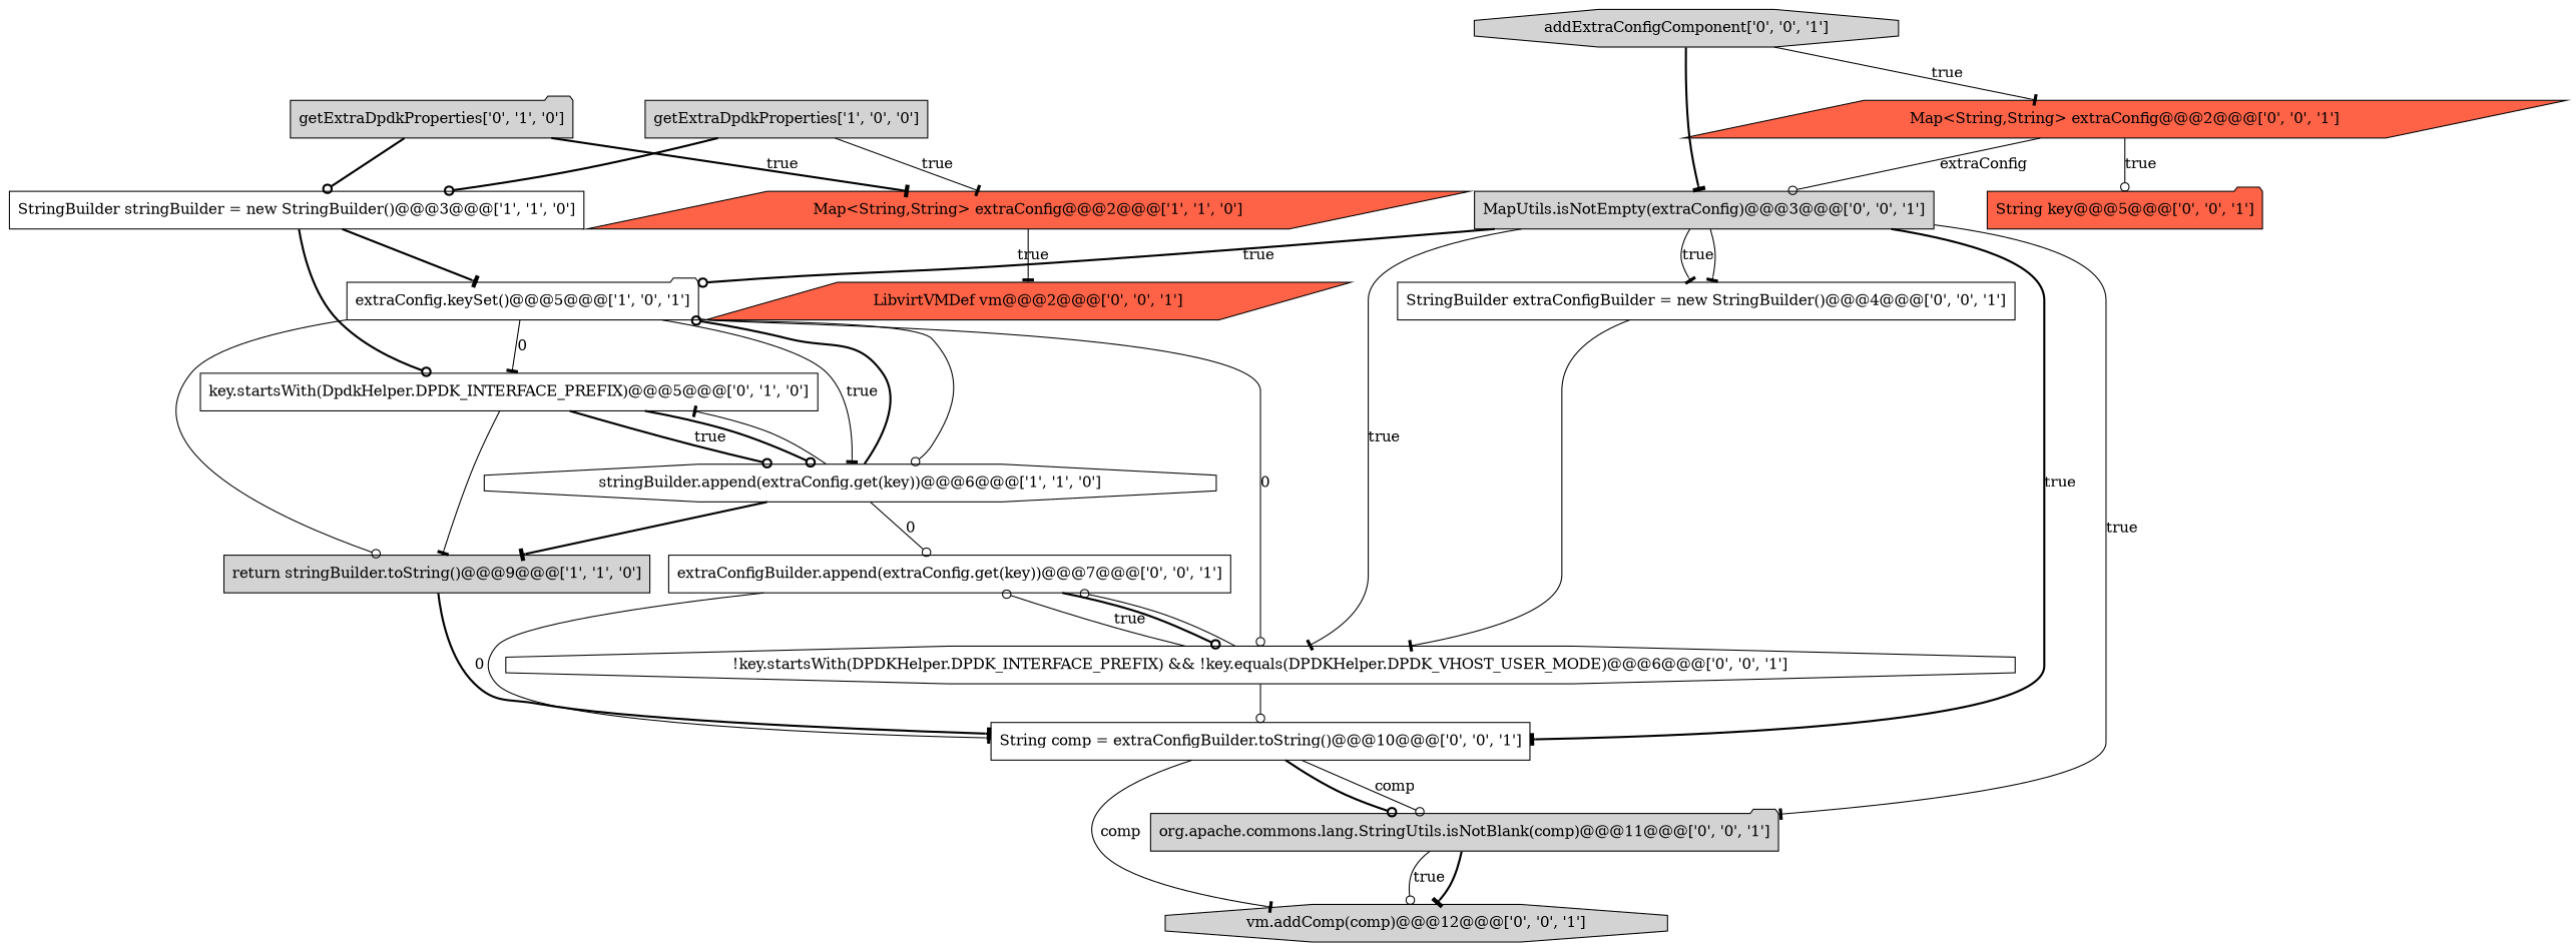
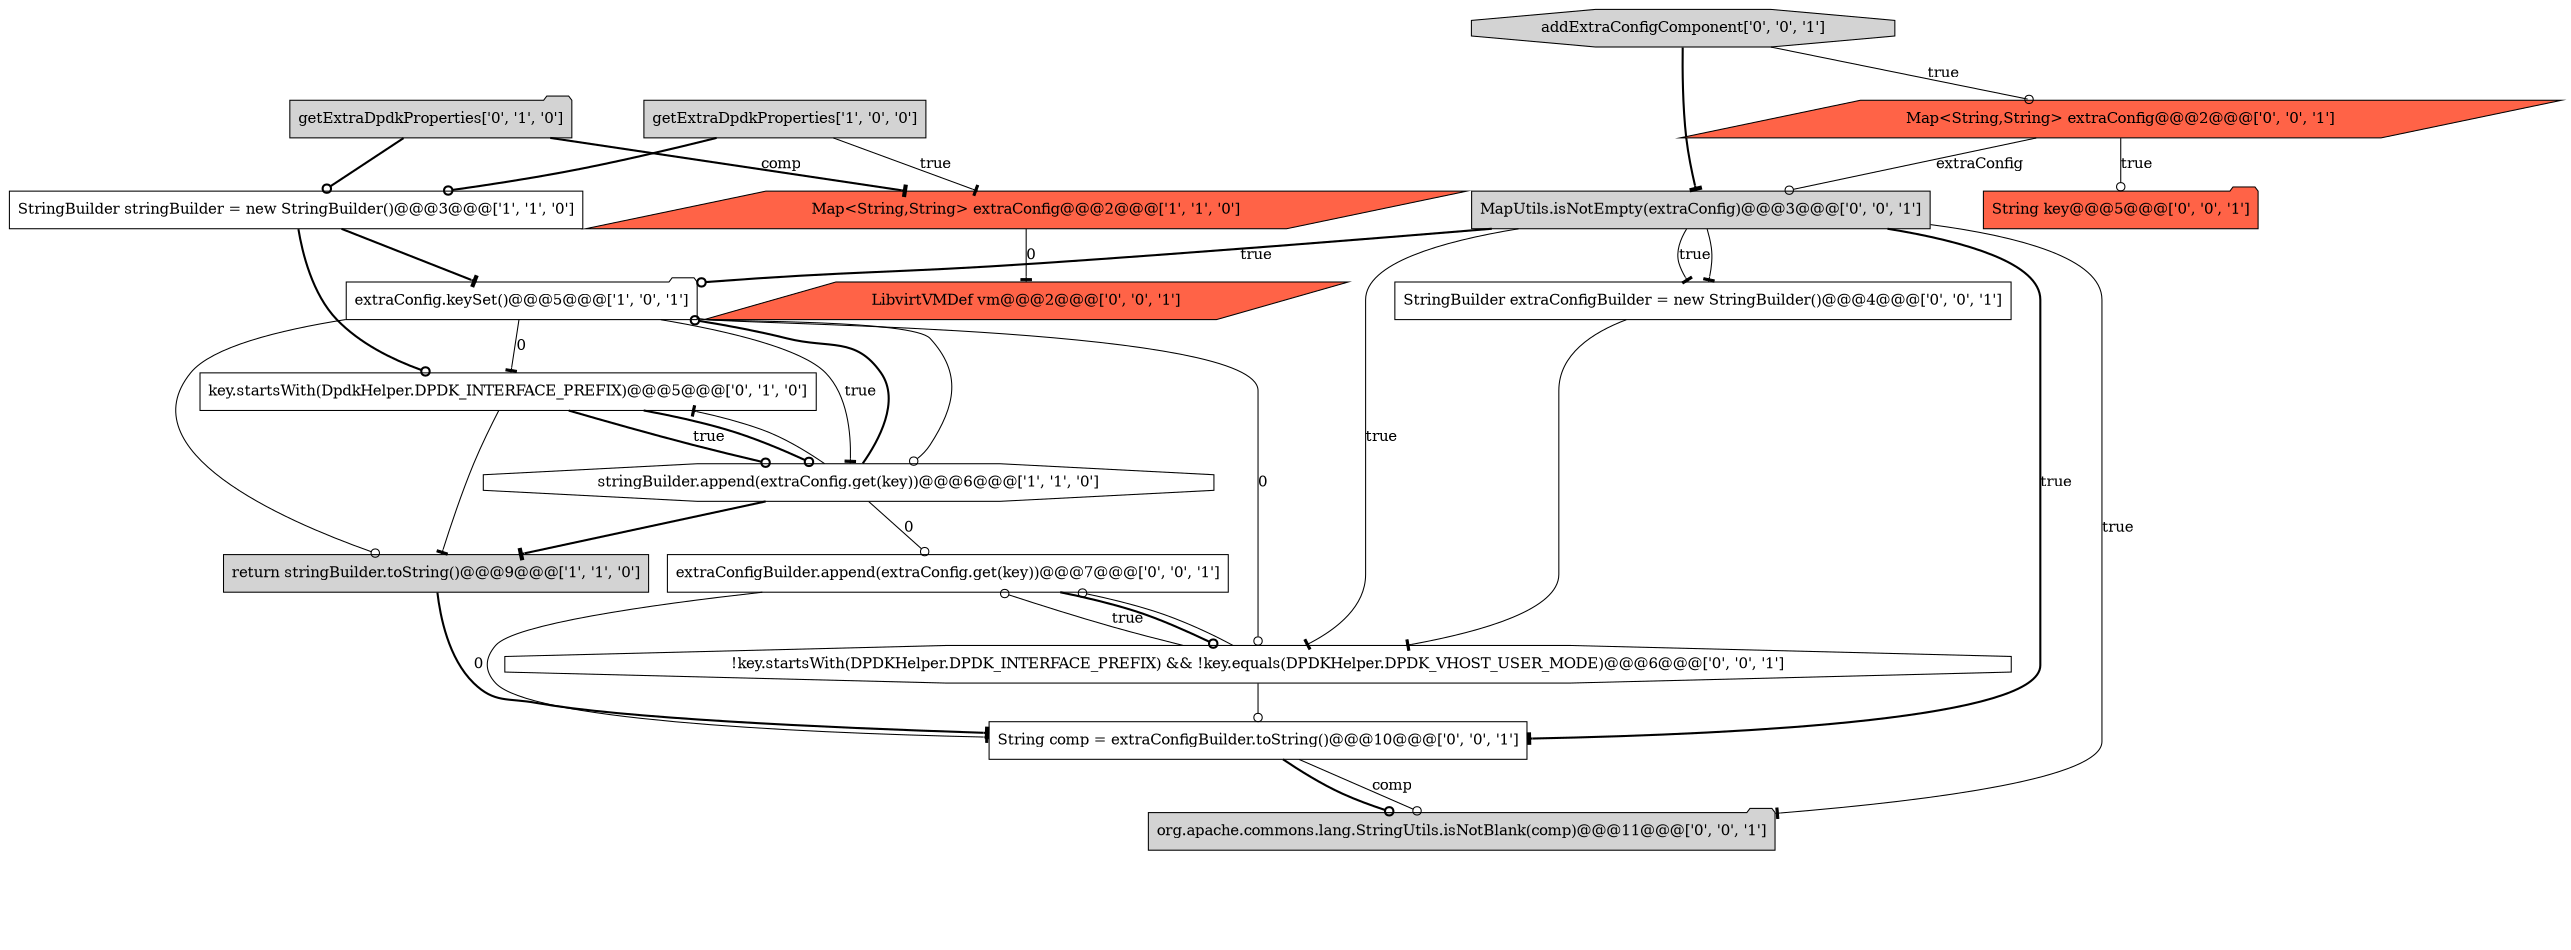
  digraph {
    node [fillcolor=white shape=box style=filled]
    edge [arrowhead=tee style=solid]
    n1 [fillcolor=tomato label="Map<String,String> extraConfig@@@2@@@['1', '1', '0']" shape=parallelogram]
    n2 [fillcolor=tomato label="LibvirtVMDef vm@@@2@@@['0', '0', '1']" shape=parallelogram]
-   n3 [fillcolor=lightgray label="vm.addComp(comp)@@@12@@@['0', '0', '1']" shape=octagon]
    n4 [label="extraConfig.keySet()@@@5@@@['1', '0', '1']" shape=folder]
    n5 [label="key.startsWith(DpdkHelper.DPDK_INTERFACE_PREFIX)@@@5@@@['0', '1', '0']"]
    n6 [label="stringBuilder.append(extraConfig.get(key))@@@6@@@['1', '1', '0']" shape=octagon]
    n7 [label="!key.startsWith(DPDKHelper.DPDK_INTERFACE_PREFIX) && !key.equals(DPDKHelper.DPDK_VHOST_USER_MODE)@@@6@@@['0', '0', '1']" shape=octagon]
    n8 [fillcolor=lightgray label="return stringBuilder.toString()@@@9@@@['1', '1', '0']"]
    n9 [label="extraConfigBuilder.append(extraConfig.get(key))@@@7@@@['0', '0', '1']"]
    n10 [label="String comp = extraConfigBuilder.toString()@@@10@@@['0', '0', '1']"]
    n11 [fillcolor=lightgray label="org.apache.commons.lang.StringUtils.isNotBlank(comp)@@@11@@@['0', '0', '1']" shape=folder]
    n12 [fillcolor=tomato label="String key@@@5@@@['0', '0', '1']" shape=folder]
    n13 [fillcolor=lightgray label="getExtraDpdkProperties['0', '1', '0']" shape=folder]
    n14 [label="StringBuilder stringBuilder = new StringBuilder()@@@3@@@['1', '1', '0']"]
    n15 [fillcolor=lightgray label="MapUtils.isNotEmpty(extraConfig)@@@3@@@['0', '0', '1']"]
    n16 [label="StringBuilder extraConfigBuilder = new StringBuilder()@@@4@@@['0', '0', '1']"]
    n17 [fillcolor=lightgray label="addExtraConfigComponent['0', '0', '1']" shape=octagon]
    n18 [fillcolor=tomato label="Map<String,String> extraConfig@@@2@@@['0', '0', '1']" shape=parallelogram]
    n19 [fillcolor=lightgray label="getExtraDpdkProperties['1', '0', '0']"]
-   n1 -> n2 [label=true]
+   n1 -> n2 [label=0]
    n4 -> n5 [label=0]
    n4 -> n6 [arrowhead=odot]
    n4 -> n6 [label=true]
    n4 -> n7 [arrowhead=odot label=0]
    n4 -> n8 [arrowhead=odot]
    n5 -> n6 [arrowhead=odot label=true style=bold]
    n5 -> n6 [arrowhead=odot style=bold]
    n5 -> n8
    n6 -> n4 [arrowhead=odot style=bold]
    n6 -> n5
    n6 -> n8 [style=bold]
    n6 -> n9 [arrowhead=odot label=0]
    n7 -> n9 [arrowhead=odot label=true]
    n7 -> n9 [arrowhead=odot]
    n7 -> n10 [arrowhead=odot]
    n8 -> n10 [label=0 style=bold]
    n9 -> n7 [arrowhead=odot style=bold]
    n9 -> n10
-   n10 -> n3 [label=comp]
    n10 -> n11 [arrowhead=odot label=comp]
    n10 -> n11 [arrowhead=odot style=bold]
-   n11 -> n3 [style=bold]
-   n11 -> n3 [arrowhead=odot label=true]
-   n13 -> n1 [label=true style=bold]
+   n13 -> n1 [label=comp style=bold]
    n13 -> n14 [arrowhead=odot style=bold]
    n14 -> n4 [style=bold]
    n14 -> n5 [arrowhead=odot style=bold]
    n15 -> n4 [arrowhead=odot label=true style=bold]
    n15 -> n7 [label=true]
    n15 -> n10 [label=true style=bold]
    n15 -> n11 [label=true]
    n15 -> n16 [label=true]
    n15 -> n16
    n16 -> n7
    n17 -> n15 [style=bold]
-   n17 -> n18 [label=true]
+   n17 -> n18 [arrowhead=odot label=true]
    n18 -> n12 [arrowhead=odot label=true]
    n18 -> n15 [arrowhead=odot label=extraConfig]
    n19 -> n1 [label=true]
    n19 -> n14 [arrowhead=odot style=bold]
  }
